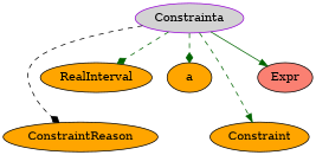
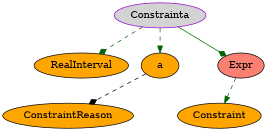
  digraph {
    node [fillcolor=orange style=filled]
    edge [arrowhead=diamond color=darkgreen style=dashed]
    n1 [color=darkviolet fillcolor=lightgrey label=Constrainta shape=oval]
    ConstraintReason
    RealInterval
    a
    Constraint
    Expr [fillcolor=salmon]
-   n1 -> ConstraintReason [color=black]
+   a -> ConstraintReason [color=black]
    n1 -> RealInterval
-   n1 -> a
-   n1 -> Constraint [arrowhead=normal]
-   n1 -> Expr [arrowhead=normal style=solid]
+   n1 -> a [arrowhead=normal]
+   Expr -> Constraint [arrowhead=normal]
+   n1 -> Expr [style=solid]
  }
